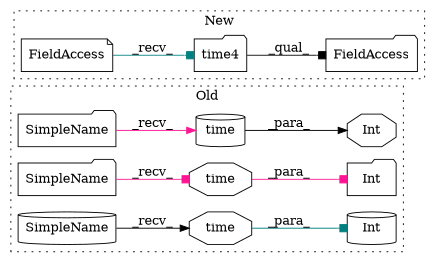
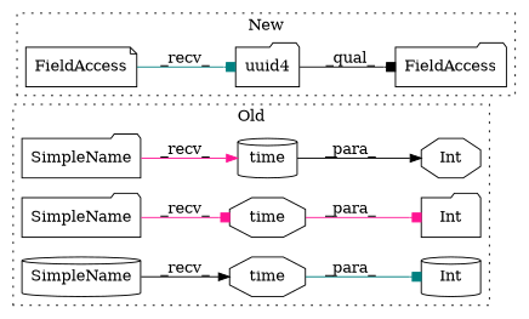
  digraph {
    rankdir=LR
    node [a=32 l=4 s=361 shape=folder]
    edge [color=deeppink arrowhead=box]
    n1 [l="4,1" label=Int s="313,328"]
    n2 [l=6 label=time s=322 shape=octagon]
    n3 [l=6 label=time s=472 shape=octagon]
    n4 [l="4,1" label=Int s="463,478" shape=cylinder]
    n5 [l=6 label=time s=417 shape=cylinder]
    n6 [l="4,1" label=Int s="408,423" shape=octagon]
    n7 [a=42 label=SimpleName s=412]
    n8 [a=42 label=SimpleName s=317]
    n9 [a=42 label=SimpleName s=467 shape=cylinder]
-   n10 [l=7 label=time4 s=366]
+   n10 [l=7 label=uuid4 s=366]
    n11 [a=22 label=FieldAccess shape=note]
    n12 [a=22 l=16 label=FieldAccess]
    subgraph cluster_1 {
      label=Old
      style=dotted
      n1
      n2
      n3
      n4
      n5
      n6
      n7
      n8
      n9
    }
    subgraph cluster_2 {
      label=New
      style=dotted
      n10
      n11
      n12
    }
    n2 -> n1 [label=_para_]
    n3 -> n4 [label=_para_ color=teal]
    n5 -> n6 [label=_para_ color=black arrowhead=normal]
    n7 -> n5 [label=_recv_ arrowhead=normal]
    n8 -> n2 [label=_recv_]
    n9 -> n3 [label=_recv_ color=black arrowhead=normal]
    n10 -> n12 [label=_qual_ color=black]
    n11 -> n10 [label=_recv_ color=teal]
  }
